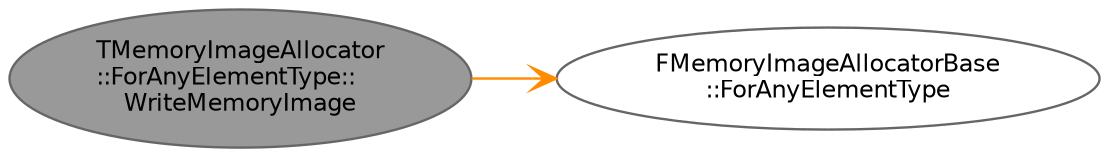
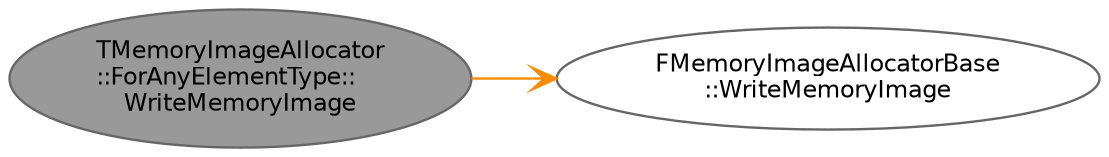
  digraph {
    rankdir=LR
    node [fontname=Helvetica fontsize=10 shape=ellipse style=filled]
    n1 [color=gray40 fillcolor=grey60 fontcolor=black height=0.2 label="TMemoryImageAllocator\l::ForAnyElementType::\lWriteMemoryImage" width=0.4]
-   n2 [color=grey40 fillcolor=white height=0.2 label="FMemoryImageAllocatorBase\l::ForAnyElementType" width=0.4]
+   n2 [color=grey40 fillcolor=white height=0.2 label="FMemoryImageAllocatorBase\l::WriteMemoryImage" width=0.4]
    n1 -> n2 [color=darkorange fontname=Helvetica fontsize=10 labelfontname=Helvetica labelfontsize=10 style=solid arrowhead=vee]
  }
